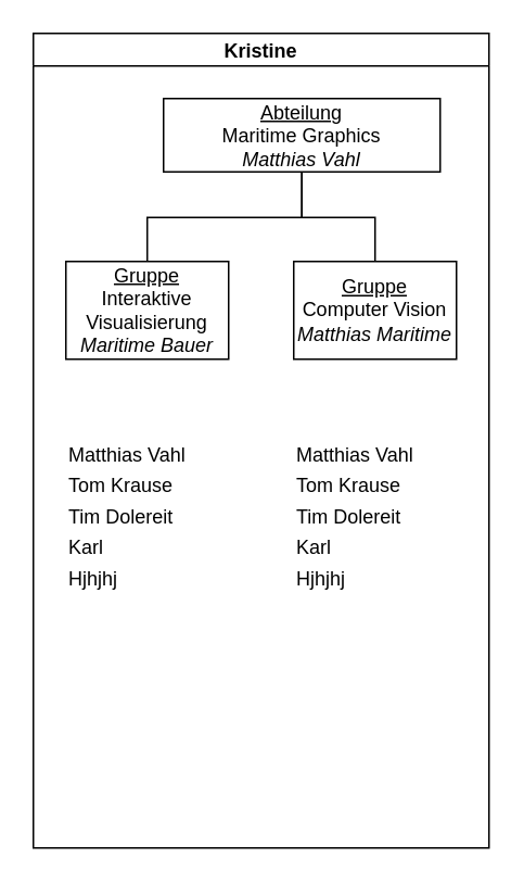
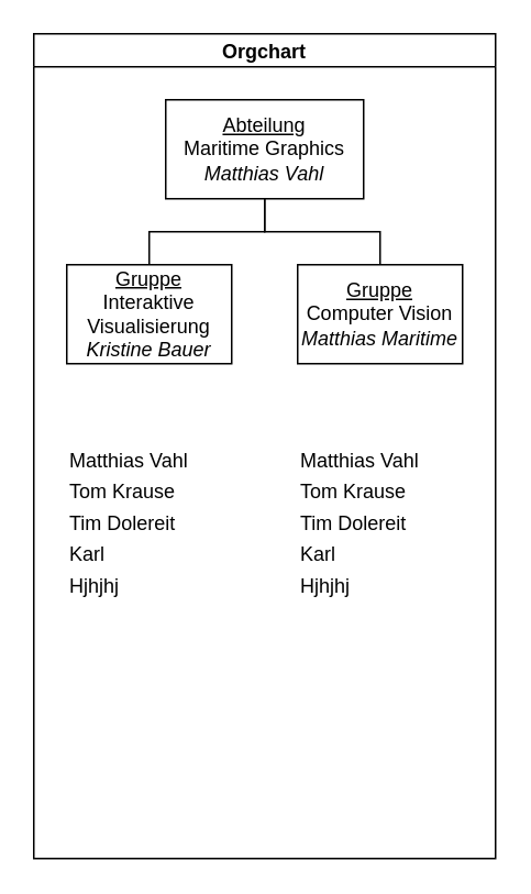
  <mxCell id="0" />
  <mxCell id="1" parent="0" />
- <mxCell id="2" value="Kristine" style="swimlane;startSize=20;horizontal=1;containerType=tree;newEdgeStyle={&quot;edgeStyle&quot;:&quot;elbowEdgeStyle&quot;,&quot;startArrow&quot;:&quot;none&quot;,&quot;endArrow&quot;:&quot;none&quot;};" parent="1" vertex="1"><mxGeometry x="20" y="20" width="280" height="500" as="geometry"><mxRectangle x="150" y="140" width="90" height="30" as="alternateBounds" /></mxGeometry></mxCell>
+ <mxCell id="2" value="Orgchart" style="swimlane;startSize=20;horizontal=1;containerType=tree;newEdgeStyle={&quot;edgeStyle&quot;:&quot;elbowEdgeStyle&quot;,&quot;startArrow&quot;:&quot;none&quot;,&quot;endArrow&quot;:&quot;none&quot;};" parent="1" vertex="1"><mxGeometry x="20" y="20" width="280" height="500" as="geometry"><mxRectangle x="150" y="140" width="90" height="30" as="alternateBounds" /></mxGeometry></mxCell>
  <mxCell id="3" value="" style="edgeStyle=elbowEdgeStyle;elbow=vertical;sourcePerimeterSpacing=0;targetPerimeterSpacing=0;startArrow=none;endArrow=none;rounded=0;curved=0;" parent="2" source="5" target="6" edge="1"><mxGeometry relative="1" as="geometry" /></mxCell>
  <mxCell id="4" value="" style="edgeStyle=elbowEdgeStyle;elbow=vertical;sourcePerimeterSpacing=0;targetPerimeterSpacing=0;startArrow=none;endArrow=none;rounded=0;curved=0;" parent="2" source="5" target="7" edge="1"><mxGeometry relative="1" as="geometry" /></mxCell>
- <mxCell id="5" value="&lt;u&gt;Abteilung &lt;/u&gt;&lt;br&gt;Maritime Graphics&lt;br&gt;&lt;i&gt;Matthias Vahl&lt;/i&gt;" style="whiteSpace=wrap;html=1;align=center;treeFolding=1;treeMoving=1;newEdgeStyle={&quot;edgeStyle&quot;:&quot;elbowEdgeStyle&quot;,&quot;startArrow&quot;:&quot;none&quot;,&quot;endArrow&quot;:&quot;none&quot;};" parent="2" vertex="1"><mxGeometry x="80" y="40" width="170" height="45" as="geometry" /></mxCell>
- <mxCell id="6" value="&lt;u&gt;Gruppe&lt;/u&gt;&lt;br&gt;Interaktive Visualisierung&lt;br&gt;&lt;i&gt;Maritime Bauer&lt;/i&gt;" style="whiteSpace=wrap;html=1;align=center;verticalAlign=middle;treeFolding=1;treeMoving=1;newEdgeStyle={&quot;edgeStyle&quot;:&quot;elbowEdgeStyle&quot;,&quot;startArrow&quot;:&quot;none&quot;,&quot;endArrow&quot;:&quot;none&quot;};" parent="2" vertex="1"><mxGeometry x="20" y="140" width="100" height="60" as="geometry" /></mxCell>
+ <mxCell id="5" value="&lt;u&gt;Abteilung &lt;/u&gt;&lt;br&gt;Maritime Graphics&lt;br&gt;&lt;i&gt;Matthias Vahl&lt;/i&gt;" style="whiteSpace=wrap;html=1;align=center;treeFolding=1;treeMoving=1;newEdgeStyle={&quot;edgeStyle&quot;:&quot;elbowEdgeStyle&quot;,&quot;startArrow&quot;:&quot;none&quot;,&quot;endArrow&quot;:&quot;none&quot;};" parent="2" vertex="1"><mxGeometry x="80" y="40" width="120" height="60" as="geometry" /></mxCell>
+ <mxCell id="6" value="&lt;u&gt;Gruppe&lt;/u&gt;&lt;br&gt;Interaktive Visualisierung&lt;br&gt;&lt;i&gt;Kristine Bauer&lt;/i&gt;" style="whiteSpace=wrap;html=1;align=center;verticalAlign=middle;treeFolding=1;treeMoving=1;newEdgeStyle={&quot;edgeStyle&quot;:&quot;elbowEdgeStyle&quot;,&quot;startArrow&quot;:&quot;none&quot;,&quot;endArrow&quot;:&quot;none&quot;};" parent="2" vertex="1"><mxGeometry x="20" y="140" width="100" height="60" as="geometry" /></mxCell>
  <mxCell id="7" value="&lt;u&gt;Gruppe&lt;/u&gt;&lt;br&gt;Computer Vision&lt;br&gt;&lt;i&gt;Matthias Maritime&lt;/i&gt;" style="whiteSpace=wrap;html=1;align=center;verticalAlign=middle;treeFolding=1;treeMoving=1;newEdgeStyle={&quot;edgeStyle&quot;:&quot;elbowEdgeStyle&quot;,&quot;startArrow&quot;:&quot;none&quot;,&quot;endArrow&quot;:&quot;none&quot;};" parent="2" vertex="1"><mxGeometry x="160" y="140" width="100" height="60" as="geometry" /></mxCell>
  <mxCell id="8" value="&lt;font style=&quot;font-size: 12px;&quot;&gt;&lt;span style=&quot;background-color: initial;&quot;&gt;Matthias Vahl&lt;br&gt;&lt;/span&gt;Tom Krause&lt;br&gt;Tim Dolereit&lt;br&gt;Karl&lt;br&gt;Hjhjhj&lt;/font&gt;" style="text;strokeColor=none;fillColor=none;html=1;whiteSpace=wrap;verticalAlign=middle;overflow=hidden;fontSize=16;" parent="2" vertex="1"><mxGeometry x="160" y="220" width="100" height="150" as="geometry" /></mxCell>
  <mxCell id="9" value="&lt;font style=&quot;font-size: 12px;&quot;&gt;&lt;span style=&quot;background-color: initial;&quot;&gt;Matthias Vahl&lt;br&gt;&lt;/span&gt;Tom Krause&lt;br&gt;Tim Dolereit&lt;br&gt;Karl&lt;br&gt;Hjhjhj&lt;/font&gt;" style="text;strokeColor=none;fillColor=none;html=1;whiteSpace=wrap;verticalAlign=middle;overflow=hidden;fontSize=16;" parent="2" vertex="1"><mxGeometry x="20" y="220" width="100" height="150" as="geometry" /></mxCell>
